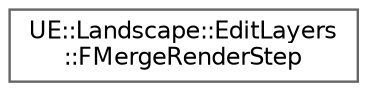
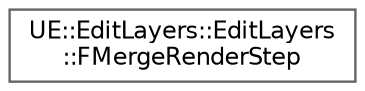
  digraph {
    rankdir=LR
-   n1 [color=grey40 fillcolor=white fontname=Helvetica fontsize=10 height=0.2 label="UE::Landscape::EditLayers\l::FMergeRenderStep" shape=box style=filled width=0.4]
+   n1 [color=grey40 fillcolor=white fontname=Helvetica fontsize=10 height=0.2 label="UE::EditLayers::EditLayers\l::FMergeRenderStep" shape=box style=filled width=0.4]
  }
